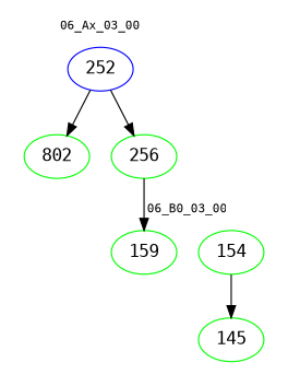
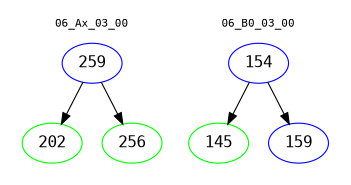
  digraph {
    fontname="DejaVu Sans Mono"
    node [color=blue fontname="DejaVu Sans Mono"]
    edge [color=black fontname="DejaVu Sans Mono"]
-   n1 [label=252]
-   n2 [color=green label=802]
+   n1 [label=259]
+   n2 [color=green label=202]
    n3 [color=green label=256]
-   n4 [color=green label=154]
+   n4 [label=154]
    n5 [color=green label=145]
-   n6 [color=green label=159]
+   n6 [label=159]
    subgraph cluster_1 {
      color=white
      fontsize=10
      label="06_Ax_03_00"
      n1
      n2
      n3
    }
    subgraph cluster_2 {
      color=white
      fontsize=10
      label="06_B0_03_00"
      n4
      n5
      n6
    }
    n1 -> n2
    n1 -> n3
    n4 -> n5
-   n3 -> n6
+   n4 -> n6
  }
